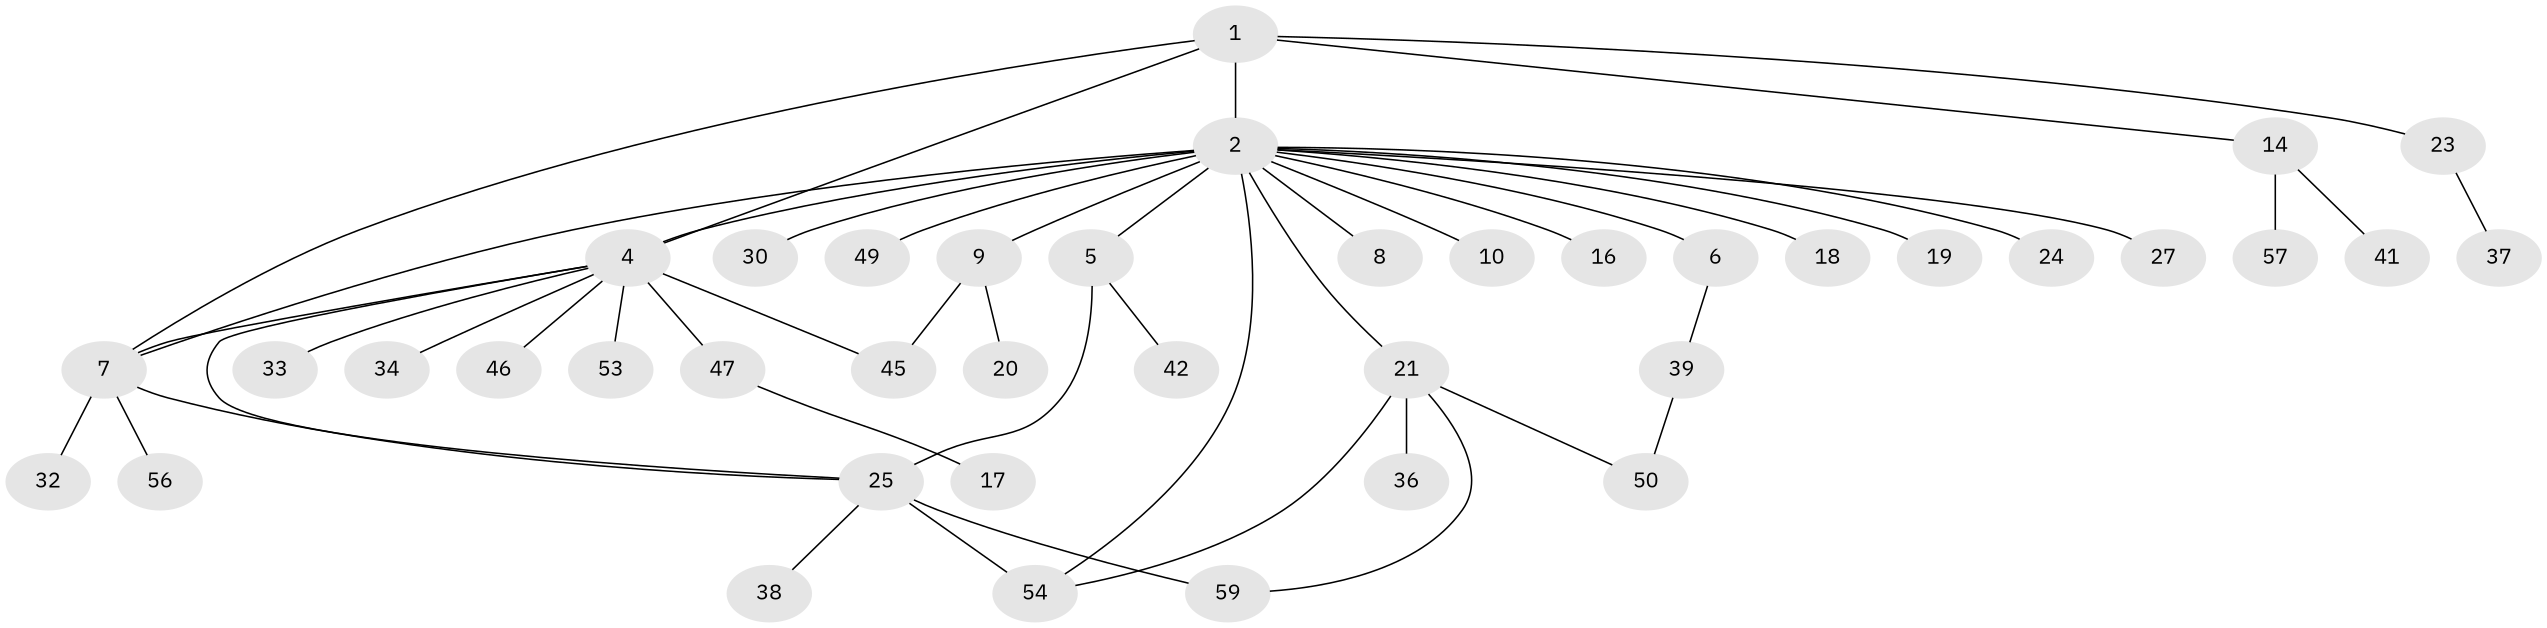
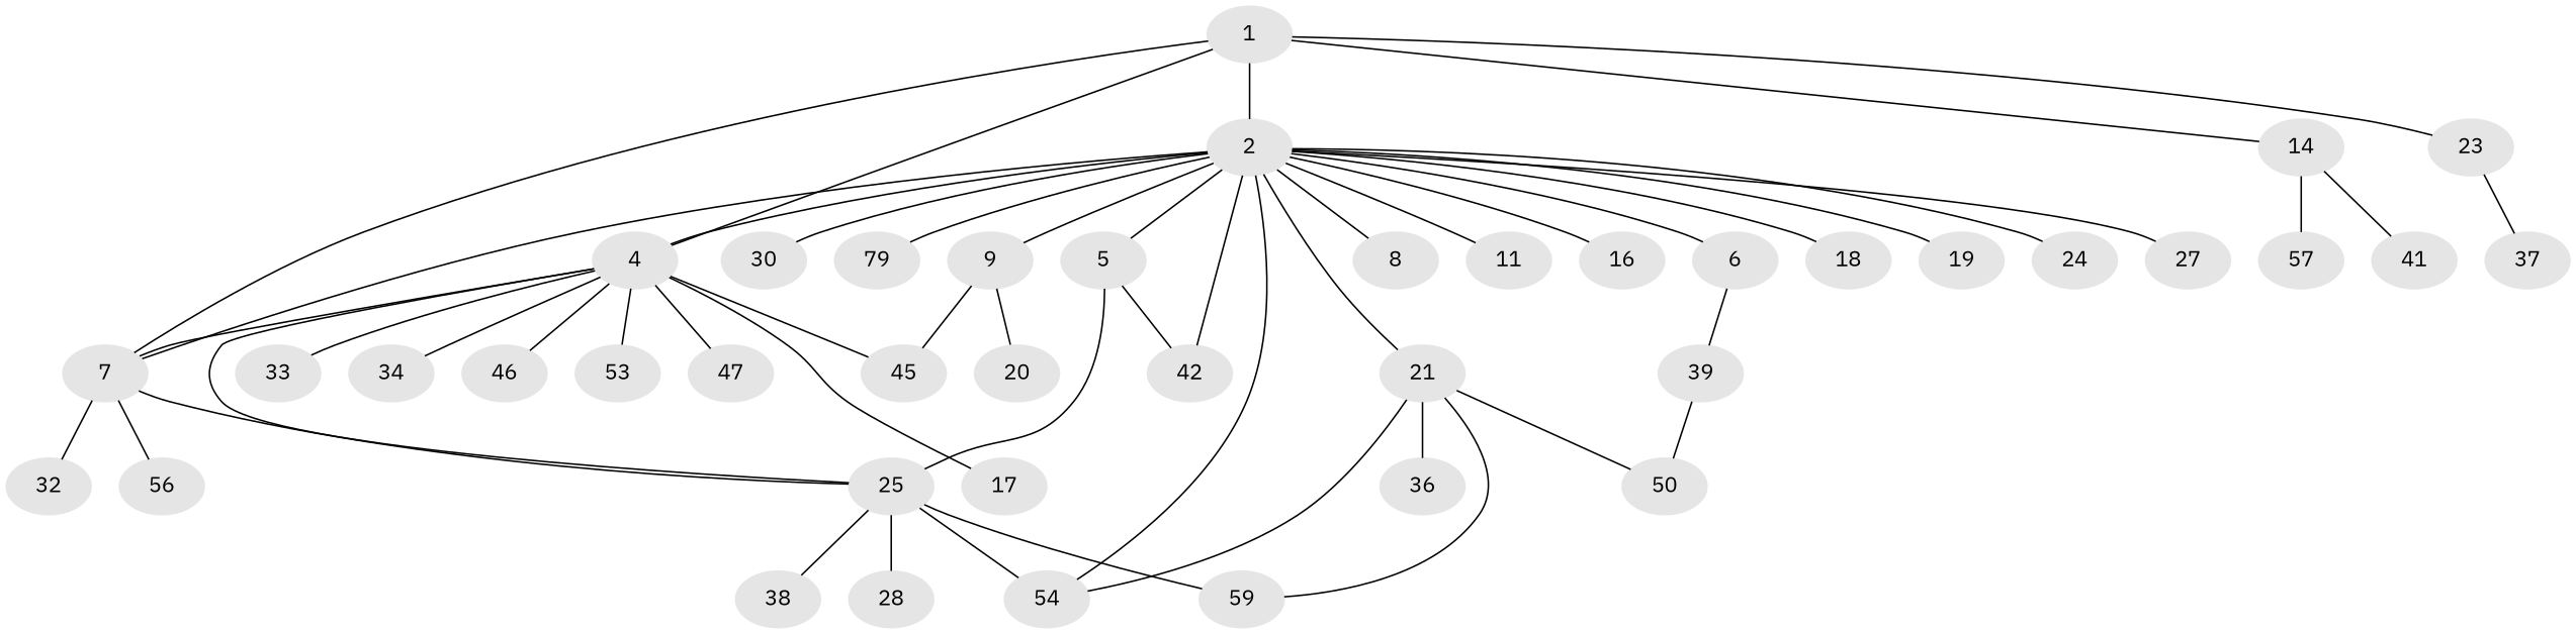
  graph {
    fontname="IBM Plex Sans"
    node [color=gray90 fontname="IBM Plex Sans" style=filled]
    edge [fontname="IBM Plex Sans"]
    1 [super="+11"]
    2 [super="+3"]
    4 [super="+12"]
    7 [super="+40"]
    14 [super="+29"]
    23
    5 [super="+13"]
    6
    8
    9 [super="+33"]
-   10
+   10 [label=11]
    16
    18 [super="+26"]
    19
    21 [super="+52"]
    24
    27
    30
    42 [super="+55"]
-   49
+   49 [label=79]
    54
    17 [super="+22"]
    25 [super="+43"]
    n24 [label=33]
    34
    45
    46
    47
    53
    32 [super="+35"]
    56
    n32 [label=41]
    57
    37
    39 [super="+44"]
    20
    36
    50
    59
+   28
    38 [super="+41"]
    1 -- 2
    1 -- 4
    1 -- 7
    1 -- 14
    1 -- 23
    2 -- 4 [weight=2]
    2 -- 7
    2 -- 5 [weight=2]
    2 -- 6
    2 -- 8
    2 -- 9
    2 -- 10
    2 -- 16
    2 -- 18
    2 -- 19
    2 -- 21
    2 -- 24
    2 -- 27
    2 -- 30
+   2 -- 42
    2 -- 49
    2 -- 54
    4 -- 7
-   47 -- 17
+   4 -- 17
    4 -- 25
    4 -- n24
    4 -- 34
    4 -- 45
    4 -- 46
    4 -- 47
    4 -- 53
    7 -- 25
    7 -- 32
    7 -- 56
    14 -- n32
    14 -- 57
    23 -- 37
    5 -- 42
    5 -- 25
    6 -- 39
    9 -- 45
    9 -- 20
    21 -- 54
    21 -- 36
    21 -- 50
    21 -- 59
    25 -- 54 [weight=2]
    25 -- 59
+   25 -- 28 [weight=2]
    25 -- 38
    39 -- 50
  }
